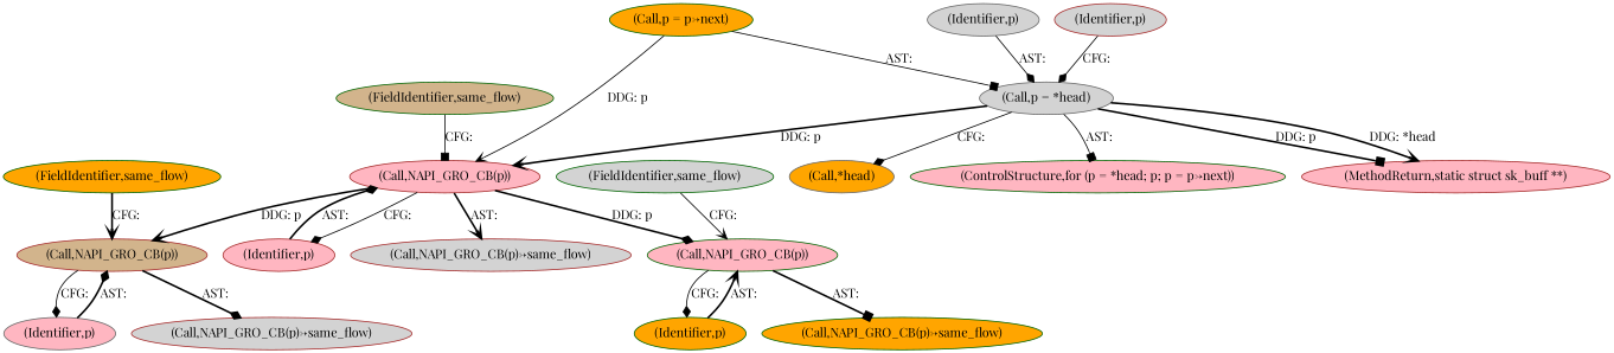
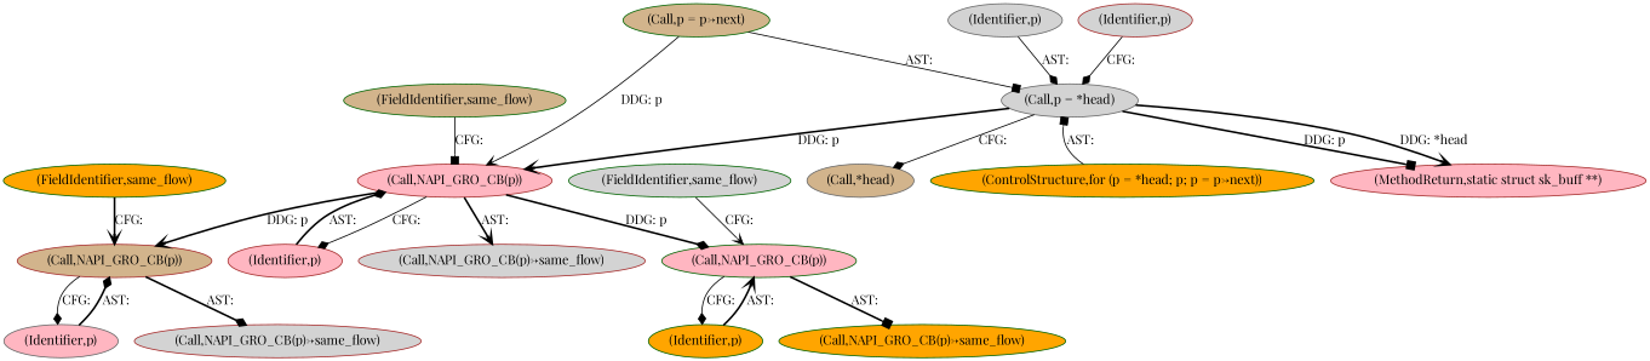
  digraph {
    fontname="Playfair Display"
    node [color=darkgreen fillcolor=lightgrey fontname="Playfair Display" style=filled]
    edge [arrowhead=diamond fontname="Playfair Display" style=bold]
    n1 [color=gray40 label="(Call,p = *head)"]
    n2 [color=brown fillcolor=lightpink label="(Call,NAPI_GRO_CB(p))"]
-   n3 [fillcolor=lightpink label="(ControlStructure,for (p = *head; p; p = p->next))"]
-   n4 [color=gray40 fillcolor=orange label="(Call,*head)"]
+   n3 [fillcolor=orange label="(ControlStructure,for (p = *head; p; p = p->next))"]
+   n4 [color=gray40 fillcolor=tan label="(Call,*head)"]
    n5 [color=brown fillcolor=lightpink label="(MethodReturn,static struct sk_buff **)"]
    n6 [color=brown fillcolor=tan label="(Call,NAPI_GRO_CB(p))"]
    n7 [fillcolor=lightpink label="(Call,NAPI_GRO_CB(p))"]
    n8 [color=brown fillcolor=lightpink label="(Identifier,p)"]
    n9 [color=brown label="(Call,NAPI_GRO_CB(p)->same_flow)"]
    n10 [color=gray40 fillcolor=lightpink label="(Identifier,p)"]
    n11 [color=brown label="(Call,NAPI_GRO_CB(p)->same_flow)"]
    n12 [fillcolor=orange label="(Identifier,p)"]
    n13 [fillcolor=orange label="(Call,NAPI_GRO_CB(p)->same_flow)"]
    n14 [fillcolor=tan label="(FieldIdentifier,same_flow)"]
    n15 [label="(FieldIdentifier,same_flow)"]
    n16 [color=gray40 label="(Identifier,p)"]
    n17 [fillcolor=orange label="(FieldIdentifier,same_flow)"]
    n18 [color=brown label="(Identifier,p)"]
-   n19 [fillcolor=orange label="(Call,p = p->next)"]
+   n19 [fillcolor=tan label="(Call,p = p->next)"]
    n1 -> n2 [arrowhead=vee label="DDG: p"]
-   n1 -> n3 [arrowhead=box label="AST: " style=solid]
+   n3 -> n1 [arrowhead=box label="AST: " style=solid]
    n1 -> n4 [label="CFG: " style=solid]
    n1 -> n5 [arrowhead=box label="DDG: p"]
    n1 -> n5 [arrowhead=vee label="DDG: *head"]
    n2 -> n6 [arrowhead=vee label="DDG: p"]
    n2 -> n7 [label="DDG: p"]
    n2 -> n8 [label="CFG: " style=solid]
    n2 -> n9 [arrowhead=vee label="AST: "]
    n6 -> n10 [label="CFG: " style=solid]
    n6 -> n11 [label="AST: "]
    n7 -> n12 [label="CFG: " style=solid]
    n7 -> n13 [arrowhead=box label="AST: "]
    n8 -> n2 [label="AST: "]
    n10 -> n6 [label="AST: "]
    n12 -> n7 [arrowhead=vee label="AST: "]
    n14 -> n2 [arrowhead=box label="CFG: " style=solid]
    n15 -> n7 [arrowhead=vee label="CFG: " style=solid]
    n16 -> n1 [label="AST: " style=solid]
    n17 -> n6 [arrowhead=vee label="CFG: "]
    n18 -> n1 [label="CFG: " style=solid]
    n19 -> n1 [arrowhead=box label="AST: " style=solid]
    n19 -> n2 [arrowhead=vee label="DDG: p" style=solid]
  }
